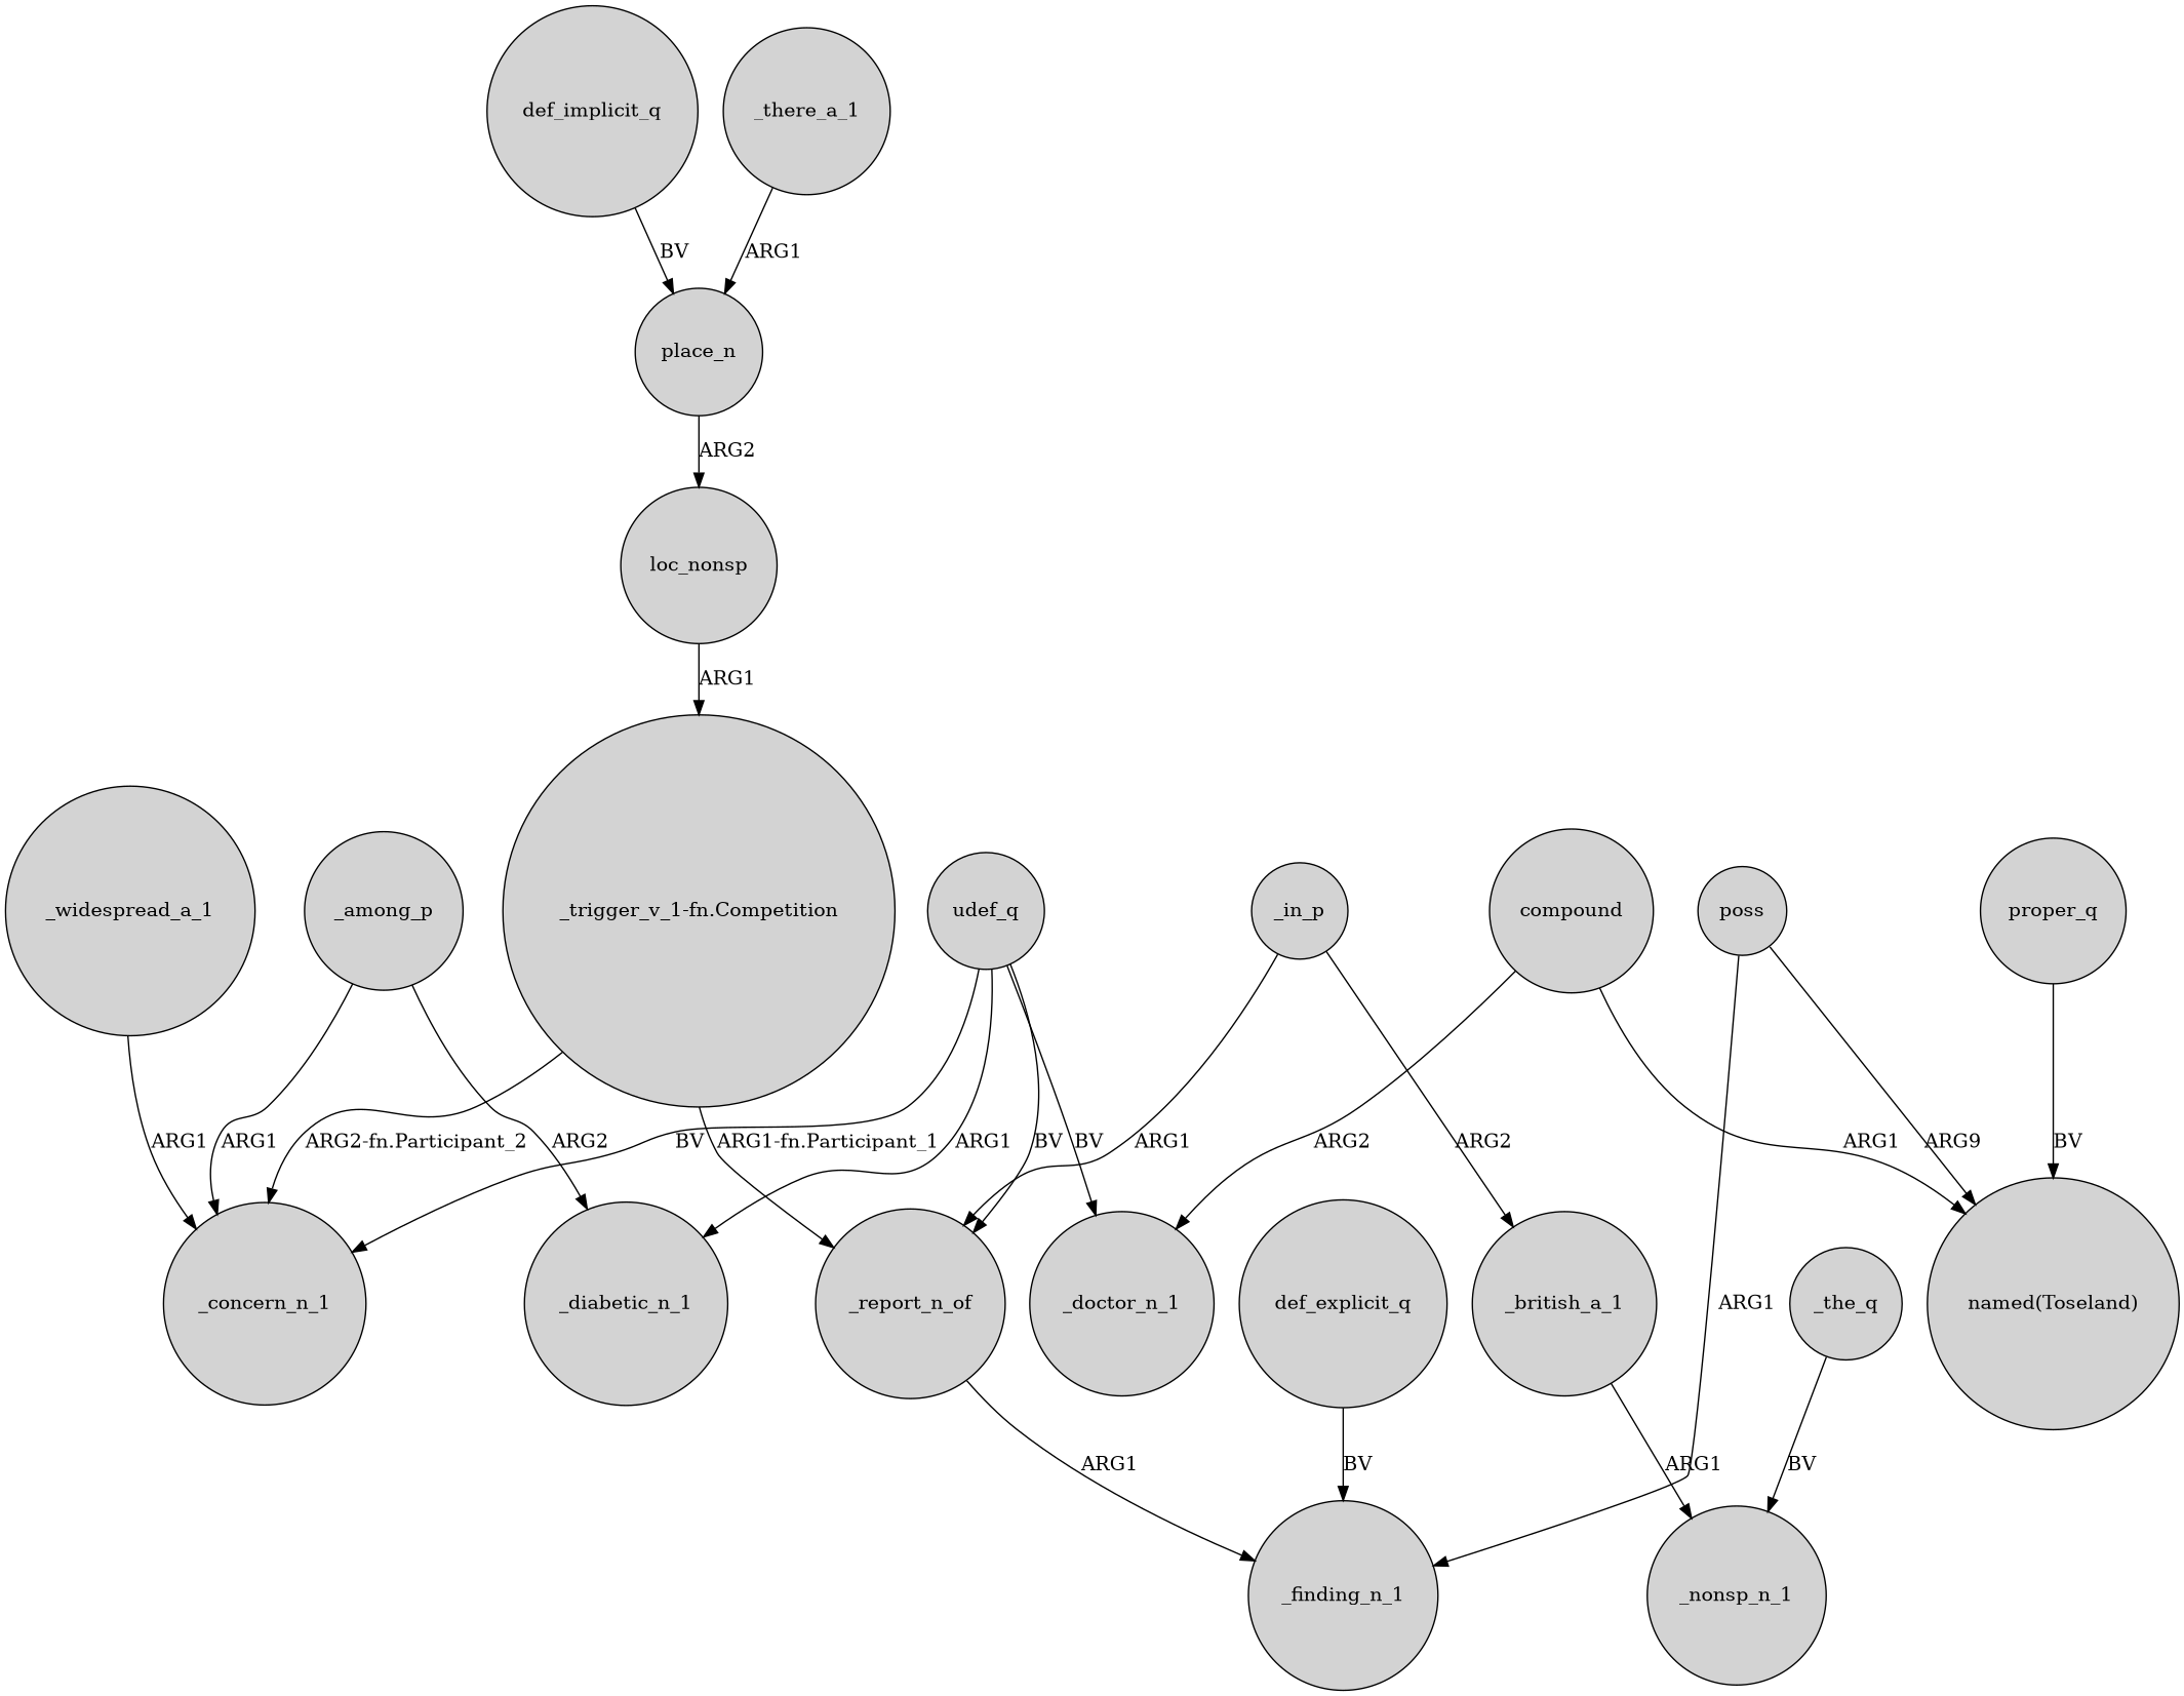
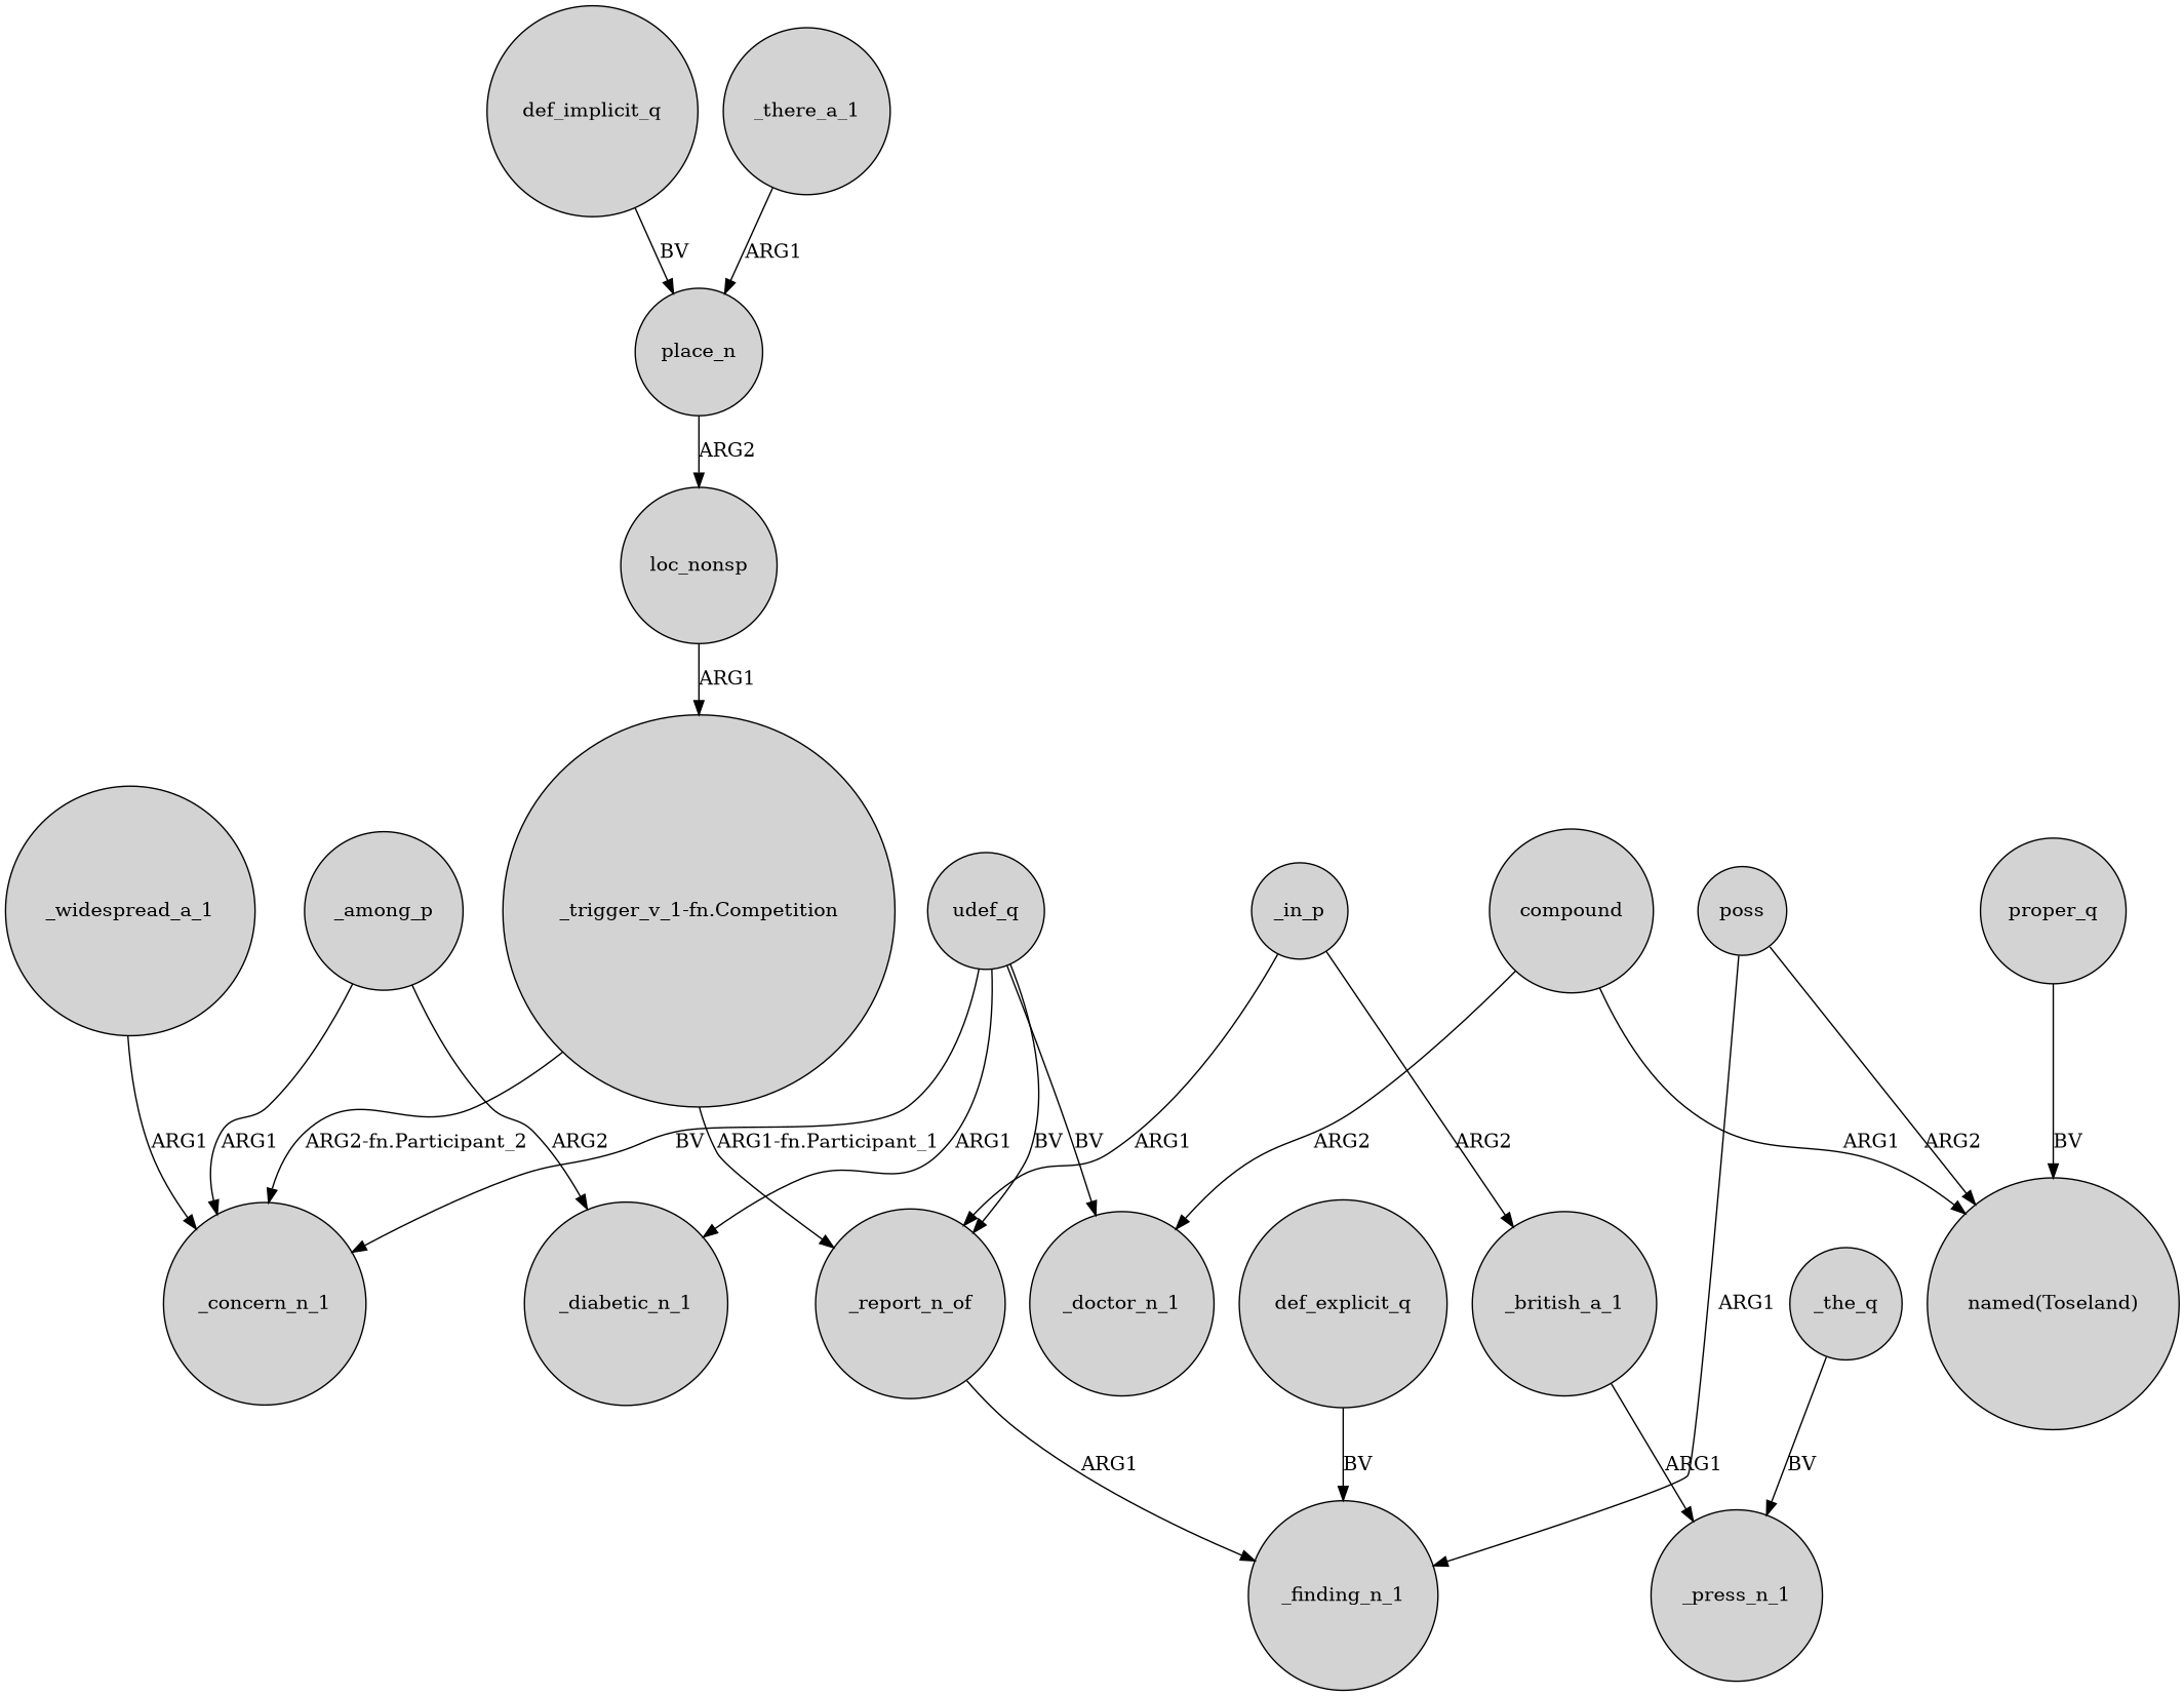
  digraph {
    node [shape=circle style=filled]
    _widespread_a_1
    _concern_n_1
    def_implicit_q
    place_n
    loc_nonsp
    _there_a_1
    compound
    "named(Toseland)"
    _doctor_n_1
    _the_q
-   _press_n_1 [label=_nonsp_n_1]
+   _press_n_1
    "_trigger_v_1-fn.Competition"
    _report_n_of
    _finding_n_1
    def_explicit_q
    poss
    udef_q
    _diabetic_n_1
    _among_p
    _british_a_1
    proper_q
    _in_p
    _widespread_a_1 -> _concern_n_1 [label=ARG1]
    def_implicit_q -> place_n [label=BV]
    place_n -> loc_nonsp [label=ARG2]
    loc_nonsp -> "_trigger_v_1-fn.Competition" [label=ARG1]
    _there_a_1 -> place_n [label=ARG1]
    compound -> "named(Toseland)" [label=ARG1]
    compound -> _doctor_n_1 [label=ARG2]
    _the_q -> _press_n_1 [label=BV]
    "_trigger_v_1-fn.Competition" -> _concern_n_1 [label="ARG2-fn.Participant_2"]
    "_trigger_v_1-fn.Competition" -> _report_n_of [label="ARG1-fn.Participant_1"]
    _report_n_of -> _finding_n_1 [label=ARG1]
    def_explicit_q -> _finding_n_1 [label=BV]
-   poss -> "named(Toseland)" [label=ARG9]
+   poss -> "named(Toseland)" [label=ARG2]
    poss -> _finding_n_1 [label=ARG1]
    udef_q -> _concern_n_1 [label=BV]
    udef_q -> _doctor_n_1 [label=BV]
    udef_q -> _report_n_of [label=BV]
    udef_q -> _diabetic_n_1 [label=ARG1]
    _among_p -> _concern_n_1 [label=ARG1]
    _among_p -> _diabetic_n_1 [label=ARG2]
    _british_a_1 -> _press_n_1 [label=ARG1]
    proper_q -> "named(Toseland)" [label=BV]
    _in_p -> _report_n_of [label=ARG1]
    _in_p -> _british_a_1 [label=ARG2]
  }
